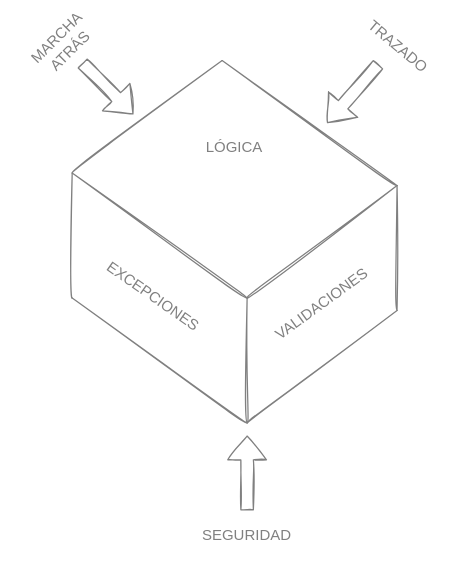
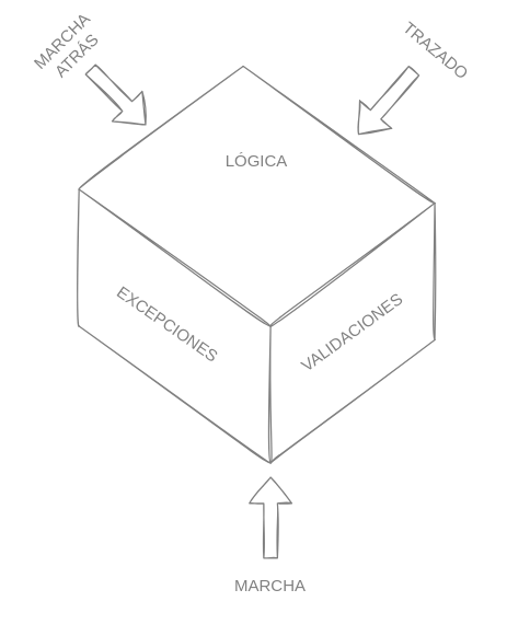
  <mxCell id="0" />
  <mxCell id="1" parent="0" />
  <mxCell id="2" value="" style="endArrow=none;html=1;rounded=1;sketch=1;curved=1;strokeColor=#808080;fontColor=#808080;" parent="1" edge="1"><mxGeometry width="50" height="50" relative="1" as="geometry"><mxPoint x="317" y="148" as="sourcePoint" /><mxPoint x="177" y="48" as="targetPoint" /></mxGeometry></mxCell>
  <mxCell id="3" value="" style="endArrow=none;html=1;rounded=1;sketch=1;curved=1;strokeColor=#808080;fontColor=#808080;" parent="1" edge="1"><mxGeometry width="50" height="50" relative="1" as="geometry"><mxPoint x="197" y="238" as="sourcePoint" /><mxPoint x="57" y="138" as="targetPoint" /></mxGeometry></mxCell>
  <mxCell id="4" value="" style="endArrow=none;html=1;rounded=1;sketch=1;curved=1;strokeColor=#808080;fontColor=#808080;" parent="1" edge="1"><mxGeometry width="50" height="50" relative="1" as="geometry"><mxPoint x="197" y="238" as="sourcePoint" /><mxPoint x="317" y="148" as="targetPoint" /></mxGeometry></mxCell>
  <mxCell id="5" value="" style="endArrow=none;html=1;rounded=1;sketch=1;curved=1;strokeColor=#808080;fontColor=#808080;" parent="1" edge="1"><mxGeometry width="50" height="50" relative="1" as="geometry"><mxPoint x="57" y="138" as="sourcePoint" /><mxPoint x="177" y="48" as="targetPoint" /></mxGeometry></mxCell>
  <mxCell id="6" value="" style="endArrow=none;html=1;rounded=1;sketch=1;curved=1;strokeColor=#808080;fontColor=#808080;" parent="1" edge="1"><mxGeometry width="50" height="50" relative="1" as="geometry"><mxPoint x="197" y="338" as="sourcePoint" /><mxPoint x="197" y="238" as="targetPoint" /></mxGeometry></mxCell>
  <mxCell id="7" value="" style="endArrow=none;html=1;rounded=1;sketch=1;curved=1;strokeColor=#808080;fontColor=#808080;" parent="1" edge="1"><mxGeometry width="50" height="50" relative="1" as="geometry"><mxPoint x="197" y="338" as="sourcePoint" /><mxPoint x="317" y="248" as="targetPoint" /></mxGeometry></mxCell>
  <mxCell id="8" value="" style="endArrow=none;html=1;rounded=1;sketch=1;curved=1;strokeColor=#808080;fontColor=#808080;" parent="1" edge="1"><mxGeometry width="50" height="50" relative="1" as="geometry"><mxPoint x="317" y="248" as="sourcePoint" /><mxPoint x="317" y="148" as="targetPoint" /></mxGeometry></mxCell>
  <mxCell id="9" value="" style="endArrow=none;html=1;rounded=1;sketch=1;curved=1;strokeColor=#808080;fontColor=#808080;" parent="1" edge="1"><mxGeometry width="50" height="50" relative="1" as="geometry"><mxPoint x="197" y="338" as="sourcePoint" /><mxPoint x="57" y="238" as="targetPoint" /></mxGeometry></mxCell>
  <mxCell id="10" value="" style="endArrow=none;html=1;rounded=1;sketch=1;curved=1;strokeColor=#808080;fontColor=#808080;" parent="1" edge="1"><mxGeometry width="50" height="50" relative="1" as="geometry"><mxPoint x="57" y="238" as="sourcePoint" /><mxPoint x="57" y="138" as="targetPoint" /></mxGeometry></mxCell>
  <mxCell id="11" value="LÓGICA" style="text;html=1;strokeColor=none;fillColor=none;align=center;verticalAlign=middle;whiteSpace=wrap;rounded=0;sketch=1;fontColor=#808080;" parent="1" vertex="1"><mxGeometry x="157" y="103" width="60" height="30" as="geometry" /></mxCell>
  <mxCell id="12" value="VALIDACIONES" style="text;html=1;strokeColor=none;fillColor=none;align=center;verticalAlign=middle;whiteSpace=wrap;rounded=0;sketch=1;rotation=324;fontColor=#808080;" parent="1" vertex="1"><mxGeometry x="227" y="228" width="60" height="30" as="geometry" /></mxCell>
  <mxCell id="13" value="EXCEPCIONES" style="text;html=1;strokeColor=none;fillColor=none;align=center;verticalAlign=middle;whiteSpace=wrap;rounded=0;sketch=1;rotation=35;fontColor=#808080;" parent="1" vertex="1"><mxGeometry x="92" y="222" width="60" height="30" as="geometry" /></mxCell>
  <mxCell id="14" value="" style="shape=flexArrow;endArrow=classic;html=1;rounded=1;sketch=1;curved=1;strokeColor=#808080;fontColor=#808080;" parent="1" edge="1"><mxGeometry width="50" height="50" relative="1" as="geometry"><mxPoint x="302" y="51" as="sourcePoint" /><mxPoint x="261" y="98" as="targetPoint" /></mxGeometry></mxCell>
  <mxCell id="15" value="TRAZADO" style="text;html=1;strokeColor=none;fillColor=none;align=center;verticalAlign=middle;whiteSpace=wrap;rounded=0;sketch=1;rotation=40;fontColor=#808080;" parent="1" vertex="1"><mxGeometry x="287.998" y="22.005" width="60" height="30" as="geometry" /></mxCell>
  <mxCell id="16" value="" style="shape=flexArrow;endArrow=classic;html=1;rounded=1;sketch=1;curved=1;strokeColor=#808080;fontColor=#808080;" parent="1" edge="1"><mxGeometry width="50" height="50" relative="1" as="geometry"><mxPoint x="65" y="50" as="sourcePoint" /><mxPoint x="106" y="91" as="targetPoint" /></mxGeometry></mxCell>
  <mxCell id="17" value="MARCHA ATRÁS" style="text;html=1;strokeColor=none;fillColor=none;align=center;verticalAlign=middle;whiteSpace=wrap;rounded=0;sketch=1;rotation=-45;fontColor=#808080;" parent="1" vertex="1"><mxGeometry x="20" y="20" width="60" height="30" as="geometry" /></mxCell>
  <mxCell id="18" value="" style="shape=flexArrow;endArrow=classic;html=1;rounded=1;sketch=1;curved=1;strokeColor=#808080;fontColor=#808080;" parent="1" edge="1"><mxGeometry width="50" height="50" relative="1" as="geometry"><mxPoint x="197" y="408" as="sourcePoint" /><mxPoint x="197" y="348" as="targetPoint" /></mxGeometry></mxCell>
- <mxCell id="19" value="SEGURIDAD" style="text;html=1;strokeColor=none;fillColor=none;align=center;verticalAlign=middle;whiteSpace=wrap;rounded=0;sketch=1;fontColor=#808080;" parent="1" vertex="1"><mxGeometry x="167" y="413" width="60" height="30" as="geometry" /></mxCell>
+ <mxCell id="19" value="MARCHA" style="text;html=1;strokeColor=none;fillColor=none;align=center;verticalAlign=middle;whiteSpace=wrap;rounded=0;sketch=1;fontColor=#808080;" parent="1" vertex="1"><mxGeometry x="167" y="413" width="60" height="30" as="geometry" /></mxCell>
